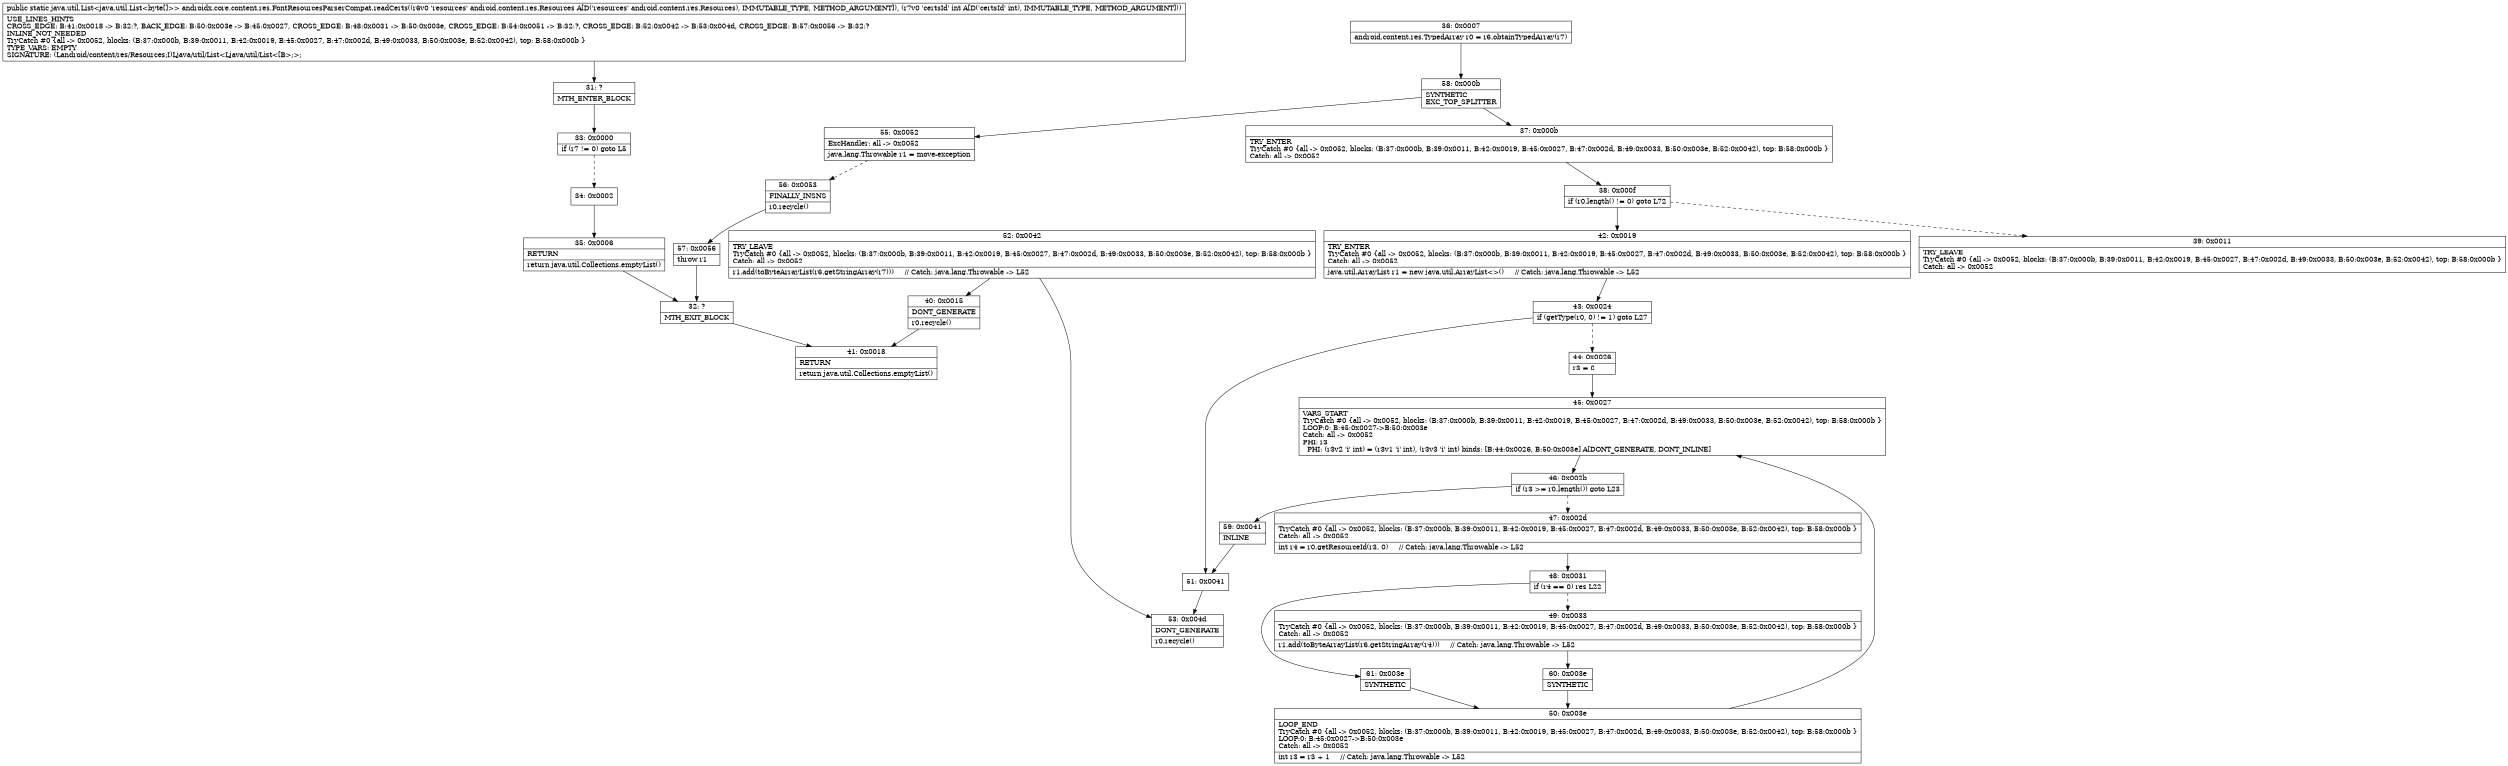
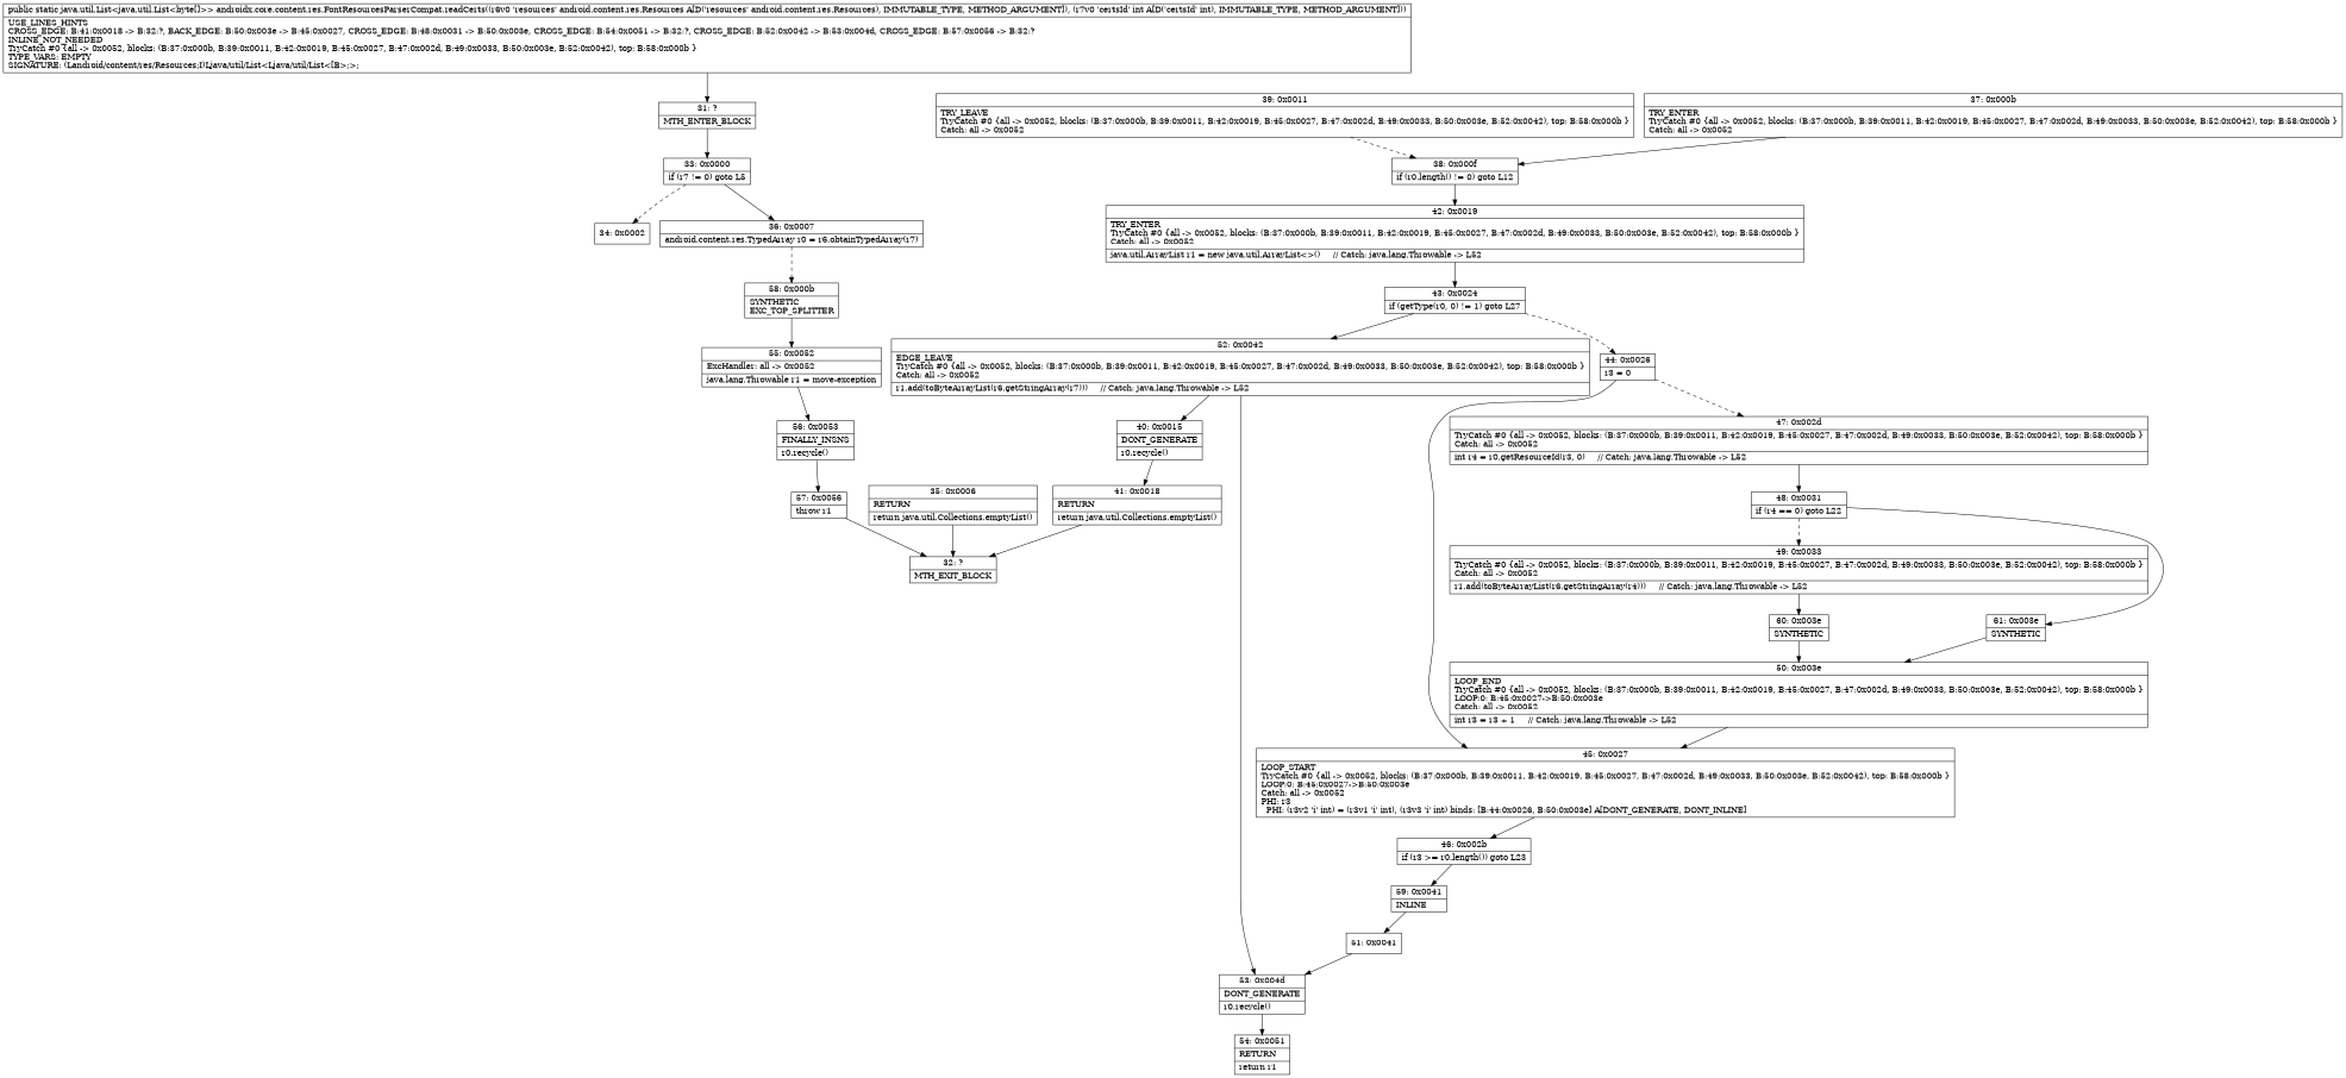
  digraph {
    node [shape=record]
    n1 [label="{31\:\ ?|MTH_ENTER_BLOCK\l}"]
    n2 [label="{33\:\ 0x0000|if (r7 != 0) goto L5\l}"]
    n3 [label="{34\:\ 0x0002}"]
    n4 [label="{36\:\ 0x0007|android.content.res.TypedArray r0 = r6.obtainTypedArray(r7)\l}"]
    n5 [label="{35\:\ 0x0006|RETURN\l|return java.util.Collections.emptyList()\l}"]
    n6 [label="{58\:\ 0x000b|SYNTHETIC\lEXC_TOP_SPLITTER\l}"]
    n7 [label="{32\:\ ?|MTH_EXIT_BLOCK\l}"]
    n8 [label="{37\:\ 0x000b|TRY_ENTER\lTryCatch #0 \{all \-\> 0x0052, blocks: (B:37:0x000b, B:39:0x0011, B:42:0x0019, B:45:0x0027, B:47:0x002d, B:49:0x0033, B:50:0x003e, B:52:0x0042), top: B:58:0x000b \}\lCatch: all \-\> 0x0052\l}"]
    n9 [label="{55\:\ 0x0052|ExcHandler: all \-\> 0x0052\l|java.lang.Throwable r1 = move\-exception\l}"]
-   n10 [label="{38\:\ 0x000f|if (r0.length() != 0) goto L72\l}"]
+   n10 [label="{38\:\ 0x000f|if (r0.length() != 0) goto L12\l}"]
    n11 [label="{56\:\ 0x0053|FINALLY_INSNS\l|r0.recycle()\l}"]
    n12 [label="{39\:\ 0x0011|TRY_LEAVE\lTryCatch #0 \{all \-\> 0x0052, blocks: (B:37:0x000b, B:39:0x0011, B:42:0x0019, B:45:0x0027, B:47:0x002d, B:49:0x0033, B:50:0x003e, B:52:0x0042), top: B:58:0x000b \}\lCatch: all \-\> 0x0052\l}"]
    n13 [label="{42\:\ 0x0019|TRY_ENTER\lTryCatch #0 \{all \-\> 0x0052, blocks: (B:37:0x000b, B:39:0x0011, B:42:0x0019, B:45:0x0027, B:47:0x002d, B:49:0x0033, B:50:0x003e, B:52:0x0042), top: B:58:0x000b \}\lCatch: all \-\> 0x0052\l|java.util.ArrayList r1 = new java.util.ArrayList\<\>()     \/\/ Catch: java.lang.Throwable \-\> L52\l}"]
    n14 [label="{43\:\ 0x0024|if (getType(r0, 0) != 1) goto L27\l}"]
    n15 [label="{40\:\ 0x0015|DONT_GENERATE\l|r0.recycle()\l}"]
    n16 [label="{41\:\ 0x0018|RETURN\l|return java.util.Collections.emptyList()\l}"]
    n17 [label="{44\:\ 0x0026|r3 = 0\l}"]
-   n18 [label="{52\:\ 0x0042|TRY_LEAVE\lTryCatch #0 \{all \-\> 0x0052, blocks: (B:37:0x000b, B:39:0x0011, B:42:0x0019, B:45:0x0027, B:47:0x002d, B:49:0x0033, B:50:0x003e, B:52:0x0042), top: B:58:0x000b \}\lCatch: all \-\> 0x0052\l|r1.add(toByteArrayList(r6.getStringArray(r7)))     \/\/ Catch: java.lang.Throwable \-\> L52\l}"]
-   n19 [label="{45\:\ 0x0027|VARS_START\lTryCatch #0 \{all \-\> 0x0052, blocks: (B:37:0x000b, B:39:0x0011, B:42:0x0019, B:45:0x0027, B:47:0x002d, B:49:0x0033, B:50:0x003e, B:52:0x0042), top: B:58:0x000b \}\lLOOP:0: B:45:0x0027\-\>B:50:0x003e\lCatch: all \-\> 0x0052\lPHI: r3 \l  PHI: (r3v2 'i' int) = (r3v1 'i' int), (r3v3 'i' int) binds: [B:44:0x0026, B:50:0x003e] A[DONT_GENERATE, DONT_INLINE]\l}"]
+   n18 [label="{52\:\ 0x0042|EDGE_LEAVE\lTryCatch #0 \{all \-\> 0x0052, blocks: (B:37:0x000b, B:39:0x0011, B:42:0x0019, B:45:0x0027, B:47:0x002d, B:49:0x0033, B:50:0x003e, B:52:0x0042), top: B:58:0x000b \}\lCatch: all \-\> 0x0052\l|r1.add(toByteArrayList(r6.getStringArray(r7)))     \/\/ Catch: java.lang.Throwable \-\> L52\l}"]
+   n19 [label="{45\:\ 0x0027|LOOP_START\lTryCatch #0 \{all \-\> 0x0052, blocks: (B:37:0x000b, B:39:0x0011, B:42:0x0019, B:45:0x0027, B:47:0x002d, B:49:0x0033, B:50:0x003e, B:52:0x0042), top: B:58:0x000b \}\lLOOP:0: B:45:0x0027\-\>B:50:0x003e\lCatch: all \-\> 0x0052\lPHI: r3 \l  PHI: (r3v2 'i' int) = (r3v1 'i' int), (r3v3 'i' int) binds: [B:44:0x0026, B:50:0x003e] A[DONT_GENERATE, DONT_INLINE]\l}"]
    n20 [label="{53\:\ 0x004d|DONT_GENERATE\l|r0.recycle()\l}"]
    n21 [label="{46\:\ 0x002b|if (r3 \>= r0.length()) goto L23\l}"]
    n22 [label="{47\:\ 0x002d|TryCatch #0 \{all \-\> 0x0052, blocks: (B:37:0x000b, B:39:0x0011, B:42:0x0019, B:45:0x0027, B:47:0x002d, B:49:0x0033, B:50:0x003e, B:52:0x0042), top: B:58:0x000b \}\lCatch: all \-\> 0x0052\l|int r4 = r0.getResourceId(r3, 0)     \/\/ Catch: java.lang.Throwable \-\> L52\l}"]
    n23 [label="{59\:\ 0x0041|INLINE\l}"]
-   n24 [label="{48\:\ 0x0031|if (r4 == 0) res L22\l}"]
+   n24 [label="{48\:\ 0x0031|if (r4 == 0) goto L22\l}"]
    n25 [label="{51\:\ 0x0041}"]
    n26 [label="{49\:\ 0x0033|TryCatch #0 \{all \-\> 0x0052, blocks: (B:37:0x000b, B:39:0x0011, B:42:0x0019, B:45:0x0027, B:47:0x002d, B:49:0x0033, B:50:0x003e, B:52:0x0042), top: B:58:0x000b \}\lCatch: all \-\> 0x0052\l|r1.add(toByteArrayList(r6.getStringArray(r4)))     \/\/ Catch: java.lang.Throwable \-\> L52\l}"]
    n27 [label="{61\:\ 0x003e|SYNTHETIC\l}"]
    n28 [label="{60\:\ 0x003e|SYNTHETIC\l}"]
    n29 [label="{50\:\ 0x003e|LOOP_END\lTryCatch #0 \{all \-\> 0x0052, blocks: (B:37:0x000b, B:39:0x0011, B:42:0x0019, B:45:0x0027, B:47:0x002d, B:49:0x0033, B:50:0x003e, B:52:0x0042), top: B:58:0x000b \}\lLOOP:0: B:45:0x0027\-\>B:50:0x003e\lCatch: all \-\> 0x0052\l|int r3 = r3 + 1     \/\/ Catch: java.lang.Throwable \-\> L52\l}"]
+   n30 [label="{54\:\ 0x0051|RETURN\l|return r1\l}"]
    n31 [label="{57\:\ 0x0056|throw r1\l}"]
    n32 [label="{public static java.util.List\<java.util.List\<byte[]\>\> androidx.core.content.res.FontResourcesParserCompat.readCerts((r6v0 'resources' android.content.res.Resources A[D('resources' android.content.res.Resources), IMMUTABLE_TYPE, METHOD_ARGUMENT]), (r7v0 'certsId' int A[D('certsId' int), IMMUTABLE_TYPE, METHOD_ARGUMENT]))  | USE_LINES_HINTS\lCROSS_EDGE: B:41:0x0018 \-\> B:32:?, BACK_EDGE: B:50:0x003e \-\> B:45:0x0027, CROSS_EDGE: B:48:0x0031 \-\> B:50:0x003e, CROSS_EDGE: B:54:0x0051 \-\> B:32:?, CROSS_EDGE: B:52:0x0042 \-\> B:53:0x004d, CROSS_EDGE: B:57:0x0056 \-\> B:32:?\lINLINE_NOT_NEEDED\lTryCatch #0 \{all \-\> 0x0052, blocks: (B:37:0x000b, B:39:0x0011, B:42:0x0019, B:45:0x0027, B:47:0x002d, B:49:0x0033, B:50:0x003e, B:52:0x0042), top: B:58:0x000b \}\lTYPE_VARS: EMPTY\lSIGNATURE: (Landroid\/content\/res\/Resources;I)Ljava\/util\/List\<Ljava\/util\/List\<[B\>;\>;\l}"]
    n1 -> n2
    n2 -> n3 [style=dashed]
-   n3 -> n5
-   n4 -> n6
+   n2 -> n4
+   n4 -> n6 [style=dashed]
    n5 -> n7
-   n6 -> n8
    n6 -> n9
    n8 -> n10
-   n9 -> n11 [style=dashed]
-   n10 -> n12 [style=dashed]
+   n9 -> n11
+   n12 -> n10 [style=dashed]
    n10 -> n13
    n11 -> n31
    n13 -> n14
    n14 -> n17 [style=dashed]
-   n14 -> n25
+   n14 -> n18
    n15 -> n16
-   n7 -> n16
+   n16 -> n7
    n17 -> n19
    n18 -> n15
    n18 -> n20
    n19 -> n21
-   n21 -> n22 [style=dashed]
+   n20 -> n30
+   n17 -> n22 [style=dashed]
    n21 -> n23
    n22 -> n24
    n23 -> n25
    n24 -> n26 [style=dashed]
    n24 -> n27
    n25 -> n20
    n26 -> n28
    n27 -> n29
    n28 -> n29
    n29 -> n19
    n31 -> n7
    n32 -> n1
  }
